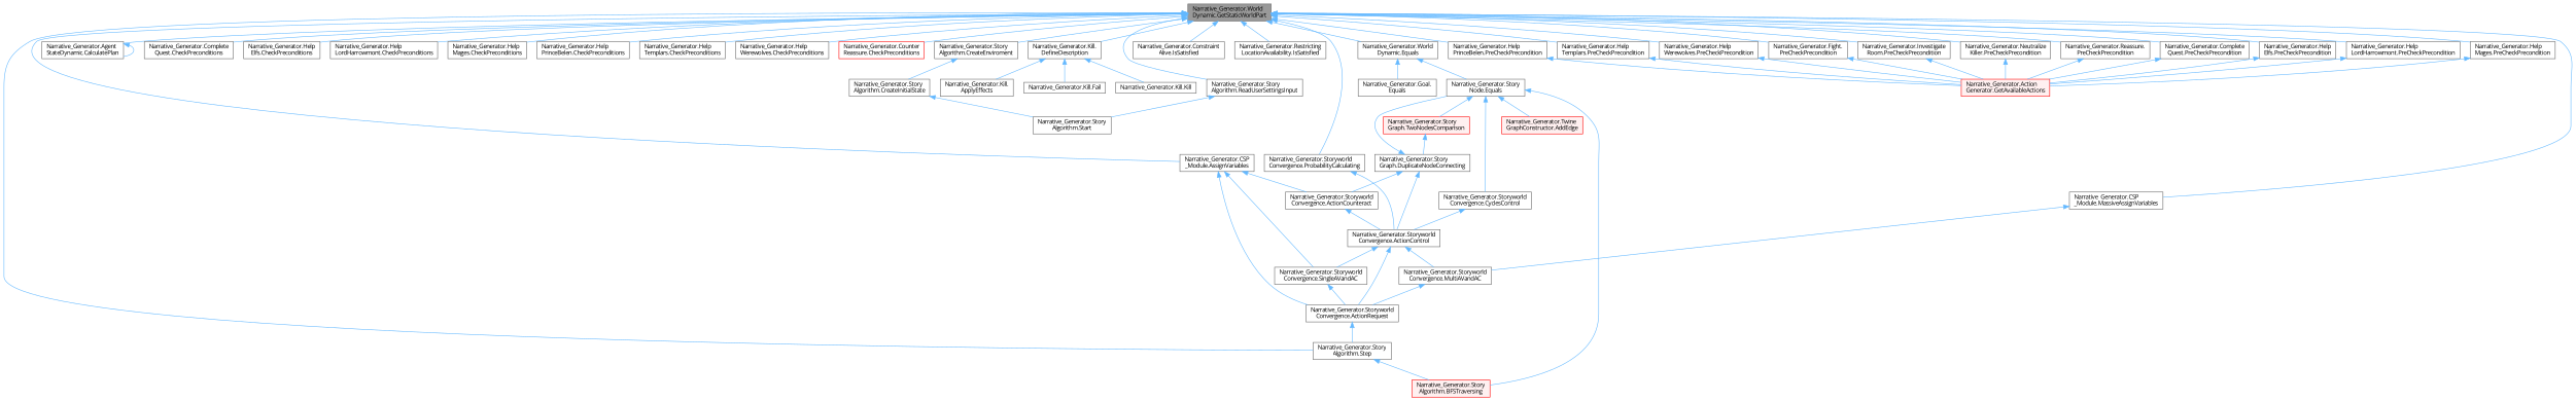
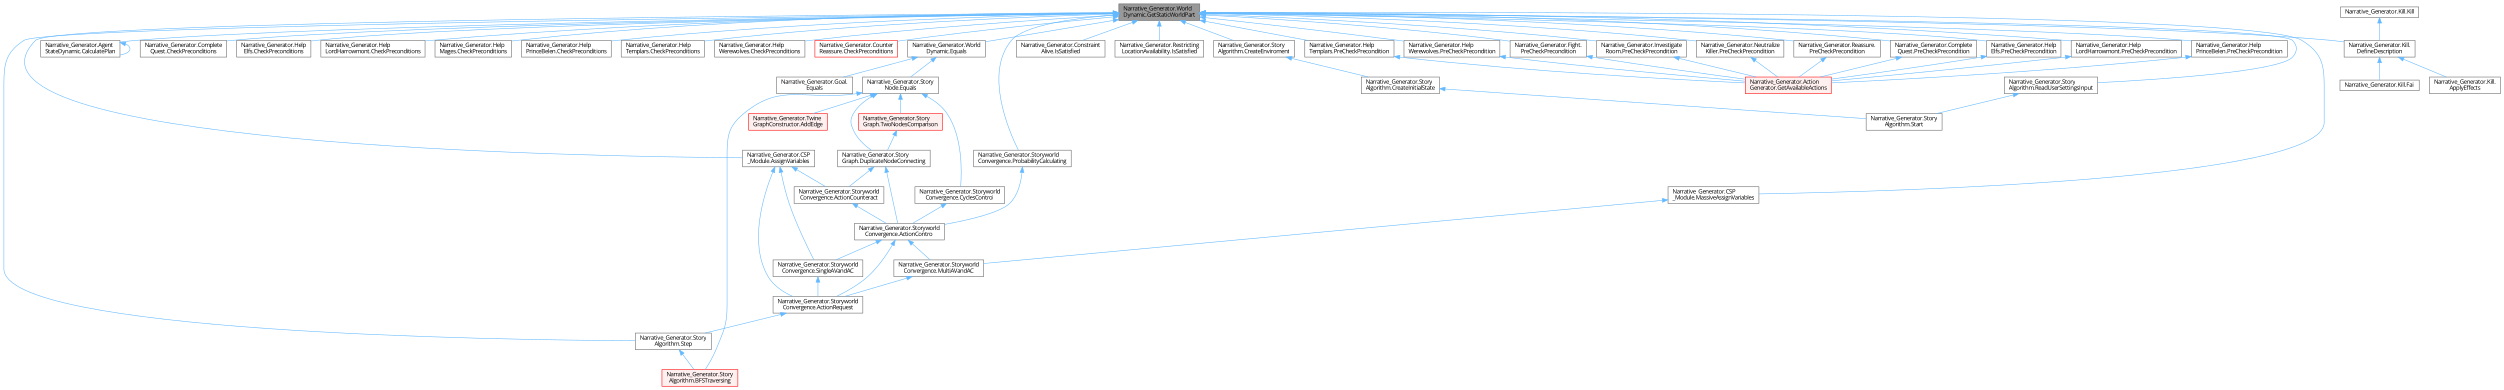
  digraph {
    fontname="Open Sans"
    rankdir=TB
    node [color=grey40 fillcolor=white fontname="Open Sans" fontsize=10 shape=box style=filled]
    edge [color=steelblue1 dir=back fontname="Open Sans" fontsize=10 labelfontname=Helvetica labelfontsize=10 style=solid]
    n1 [color=gray40 fillcolor=grey60 fontcolor=black height=0.2 label="Narrative_Generator.World\lDynamic.GetStaticWorldPart" width=0.4]
    n2 [height=0.2 label="Narrative_Generator.CSP\l_Module.AssignVariables" width=0.4]
    n3 [height=0.2 label="Narrative_Generator.Story\lAlgorithm.Step" width=0.4]
    n4 [height=0.2 label="Narrative_Generator.Agent\lStateDynamic.CalculatePlan" width=0.4]
    n5 [height=0.2 label="Narrative_Generator.Complete\lQuest.CheckPreconditions" width=0.4]
    n6 [height=0.2 label="Narrative_Generator.Help\lElfs.CheckPreconditions" width=0.4]
    n7 [height=0.2 label="Narrative_Generator.Help\lLordHarrowmont.CheckPreconditions" width=0.4]
    n8 [height=0.2 label="Narrative_Generator.Help\lMages.CheckPreconditions" width=0.4]
    n9 [height=0.2 label="Narrative_Generator.Help\lPrinceBelen.CheckPreconditions" width=0.4]
    n10 [height=0.2 label="Narrative_Generator.Help\lTemplars.CheckPreconditions" width=0.4]
    n11 [height=0.2 label="Narrative_Generator.Help\lWerewolves.CheckPreconditions" width=0.4]
    n12 [color=red height=0.2 label="Narrative_Generator.Counter\lReassure.CheckPreconditions" width=0.4]
    n13 [height=0.2 label="Narrative_Generator.Story\lAlgorithm.CreateEnviroment" width=0.4]
    n14 [height=0.2 label="Narrative_Generator.Kill.\lDefineDescription" width=0.4]
    n15 [height=0.2 label="Narrative_Generator.World\lDynamic.Equals" width=0.4]
    n16 [height=0.2 label="Narrative_Generator.Constraint\lAlive.IsSatisfied" width=0.4]
    n17 [height=0.2 label="Narrative_Generator.Restricting\lLocationAvailability.IsSatisfied" width=0.4]
    n18 [height=0.2 label="Narrative_Generator.CSP\l_Module.MassiveAssignVariables" width=0.4]
    n19 [height=0.2 label="Narrative_Generator.Complete\lQuest.PreCheckPrecondition" width=0.4]
    n20 [height=0.2 label="Narrative_Generator.Help\lElfs.PreCheckPrecondition" width=0.4]
    n21 [height=0.2 label="Narrative_Generator.Help\lLordHarrowmont.PreCheckPrecondition" width=0.4]
-   n22 [height=0.2 label="Narrative_Generator.Help\lMages.PreCheckPrecondition" width=0.4]
    n23 [height=0.2 label="Narrative_Generator.Help\lPrinceBelen.PreCheckPrecondition" width=0.4]
    n24 [height=0.2 label="Narrative_Generator.Help\lTemplars.PreCheckPrecondition" width=0.4]
    n25 [height=0.2 label="Narrative_Generator.Help\lWerewolves.PreCheckPrecondition" width=0.4]
    n26 [height=0.2 label="Narrative_Generator.Fight.\lPreCheckPrecondition" width=0.4]
    n27 [height=0.2 label="Narrative_Generator.Investigate\lRoom.PreCheckPrecondition" width=0.4]
    n28 [height=0.2 label="Narrative_Generator.Neutralize\lKiller.PreCheckPrecondition" width=0.4]
    n29 [height=0.2 label="Narrative_Generator.Reassure.\lPreCheckPrecondition" width=0.4]
    n30 [height=0.2 label="Narrative_Generator.Storyworld\lConvergence.ProbabilityCalculating" width=0.4]
    n31 [height=0.2 label="Narrative_Generator.Story\lAlgorithm.ReadUserSettingsInput" width=0.4]
    n32 [height=0.2 label="Narrative_Generator.Storyworld\lConvergence.ActionCounteract" width=0.4]
    n33 [height=0.2 label="Narrative_Generator.Storyworld\lConvergence.ActionRequest" width=0.4]
    n34 [height=0.2 label="Narrative_Generator.Storyworld\lConvergence.SingleAVandAC" width=0.4]
    n35 [color=red fillcolor="#FFF0F0" height=0.2 label="Narrative_Generator.Story\lAlgorithm.BFSTraversing" width=0.4]
    n36 [height=0.2 label="Narrative_Generator.Story\lAlgorithm.CreateInitialState" width=0.4]
    n37 [height=0.2 label="Narrative_Generator.Kill.\lApplyEffects" width=0.4]
    n38 [height=0.2 label="Narrative_Generator.Kill.Fail" width=0.4]
    n39 [height=0.2 label="Narrative_Generator.Kill.Kill" width=0.4]
    n40 [height=0.2 label="Narrative_Generator.Goal.\lEquals" width=0.4]
    n41 [height=0.2 label="Narrative_Generator.Story\lNode.Equals" width=0.4]
    n42 [height=0.2 label="Narrative_Generator.Storyworld\lConvergence.MultiAVandAC" width=0.4]
    n43 [color=red fillcolor="#FFF0F0" height=0.2 label="Narrative_Generator.Action\lGenerator.GetAvailableActions" width=0.4]
    n44 [height=0.2 label="Narrative_Generator.Storyworld\lConvergence.ActionControl" width=0.4]
    n45 [height=0.2 label="Narrative_Generator.Story\lAlgorithm.Start" width=0.4]
    n46 [color=red fillcolor="#FFF0F0" height=0.2 label="Narrative_Generator.Twine\lGraphConstructor.AddEdge" width=0.4]
    n47 [height=0.2 label="Narrative_Generator.Storyworld\lConvergence.CyclesControl" width=0.4]
    n48 [height=0.2 label="Narrative_Generator.Story\lGraph.DuplicateNodeConnecting" width=0.4]
    n49 [color=red fillcolor="#FFF0F0" height=0.2 label="Narrative_Generator.Story\lGraph.TwoNodesComparison" width=0.4]
    n1 -> n2
    n1 -> n3
    n1 -> n4
    n1 -> n5
    n1 -> n6
    n1 -> n7
    n1 -> n8
    n1 -> n9
    n1 -> n10
    n1 -> n11
    n1 -> n12
    n1 -> n13
    n1 -> n14
    n1 -> n15
    n1 -> n16
    n1 -> n17
    n1 -> n18
    n1 -> n19
    n1 -> n20
    n1 -> n21
-   n1 -> n22
    n1 -> n23
    n1 -> n24
    n1 -> n25
    n1 -> n26
    n1 -> n27
    n1 -> n28
    n1 -> n29
    n1 -> n30
    n1 -> n31
    n2 -> n32
    n2 -> n33
    n2 -> n34
    n3 -> n35
    n4 -> n4
    n13 -> n36
    n14 -> n37
    n14 -> n38
-   n14 -> n39
+   n39 -> n14
    n15 -> n40
    n15 -> n41
    n18 -> n42
    n19 -> n43
    n20 -> n43
    n21 -> n43
-   n22 -> n43
    n23 -> n43
    n24 -> n43
    n25 -> n43
    n26 -> n43
    n27 -> n43
    n28 -> n43
    n29 -> n43
    n30 -> n44
    n31 -> n45
    n32 -> n44
    n33 -> n3
    n34 -> n33
    n36 -> n45
    n41 -> n35
    n41 -> n46
    n41 -> n47
-   n48 -> n41
+   n41 -> n48
    n41 -> n49
    n42 -> n33
    n44 -> n33
    n44 -> n34
    n44 -> n42
    n47 -> n44
    n48 -> n32
    n48 -> n44
    n49 -> n48
  }
